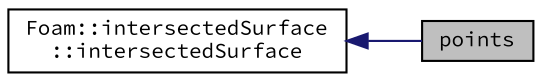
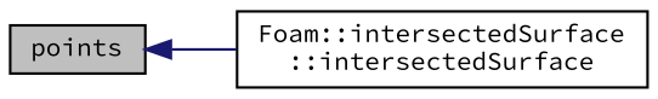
  digraph {
    rankdir=LR
    fontname="Source Code Pro"
    node [color=black fontname="Source Code Pro" fontsize=10 shape=record]
    n1 [fillcolor=grey75 fontcolor=black height=0.2 label=points style=filled width=0.4]
    n2 [height=0.2 label="Foam::intersectedSurface\l::intersectedSurface" width=0.4]
-   n2 -> n1 [color=midnightblue dir=back fontname="Source Code Pro" fontsize=10 labelfontname=FreeSans labelfontsize=10 style=solid]
+   n1 -> n2 [color=midnightblue dir=back fontname="Source Code Pro" fontsize=10 labelfontname=FreeSans labelfontsize=10 style=solid]
  }
